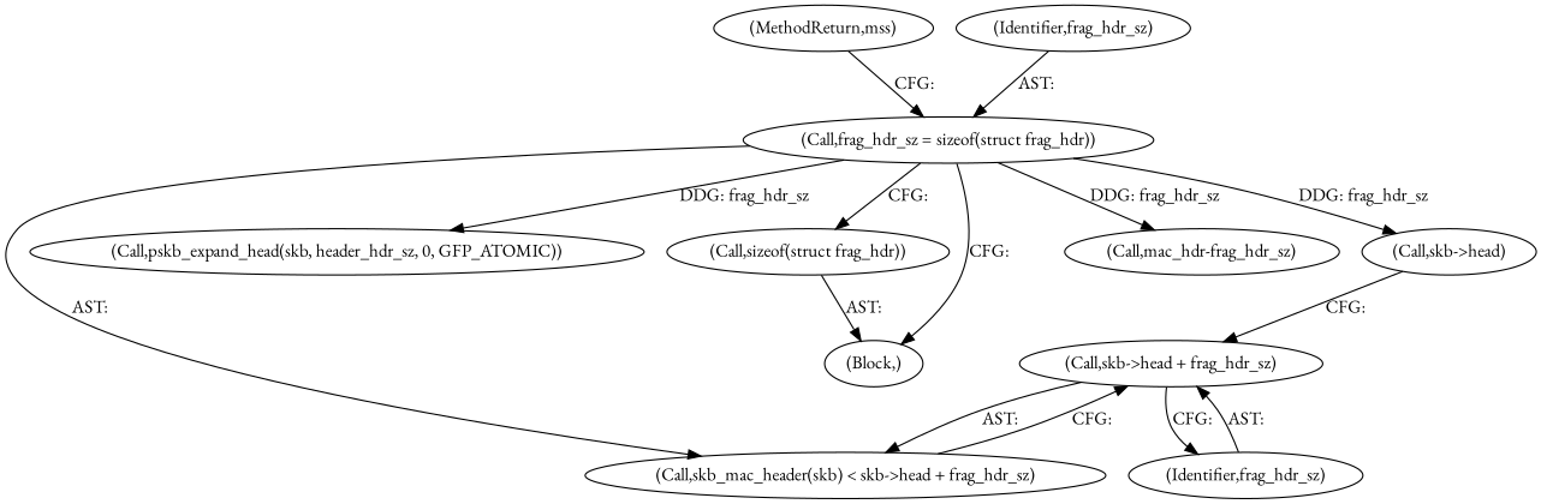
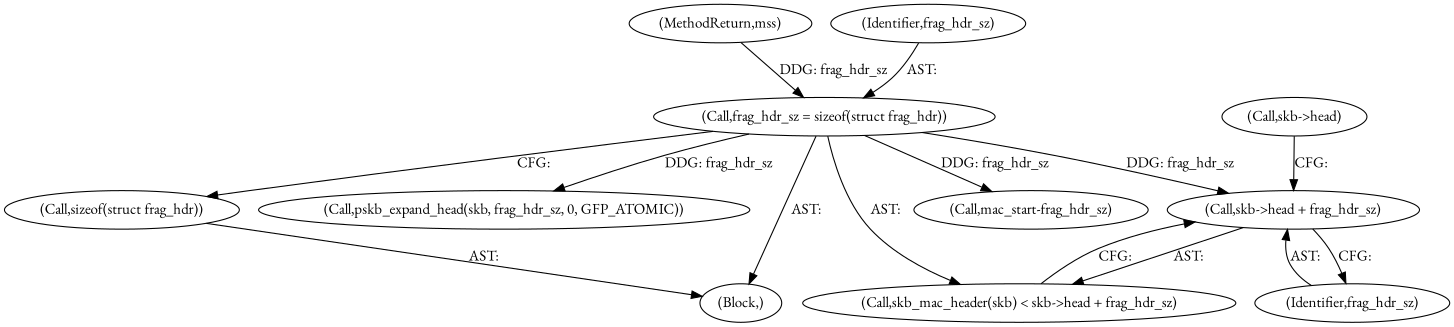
  digraph {
    fontname="EB Garamond"
    node [fontname="EB Garamond"]
    edge [fontname="EB Garamond"]
    n1 [label="(Call,skb->head + frag_hdr_sz)"]
    n2 [label="(Identifier,frag_hdr_sz)"]
    n3 [label="(Call,skb_mac_header(skb) < skb->head + frag_hdr_sz)"]
    n4 [label="(Call,frag_hdr_sz = sizeof(struct frag_hdr))"]
-   n5 [label="(Call,pskb_expand_head(skb, header_hdr_sz, 0, GFP_ATOMIC))"]
+   n5 [label="(Call,pskb_expand_head(skb, frag_hdr_sz, 0, GFP_ATOMIC))"]
    n6 [label="(Call,sizeof(struct frag_hdr))"]
    n7 [label="(Block,)"]
-   n8 [label="(Call,mac_hdr-frag_hdr_sz)"]
+   n8 [label="(Call,mac_start-frag_hdr_sz)"]
    n9 [label="(MethodReturn,mss)"]
    n10 [label="(Identifier,frag_hdr_sz)"]
    n11 [label="(Call,skb->head)"]
    n1 -> n2 [label="CFG: "]
    n1 -> n3 [label="AST: "]
    n2 -> n1 [label="AST: "]
    n3 -> n1 [label="CFG: "]
-   n4 -> n11 [label="DDG: frag_hdr_sz"]
+   n4 -> n1 [label="DDG: frag_hdr_sz"]
    n4 -> n3 [label="AST: "]
    n4 -> n5 [label="DDG: frag_hdr_sz"]
    n4 -> n6 [label="CFG: "]
-   n4 -> n7 [label="CFG: "]
+   n4 -> n7 [label="AST: "]
    n4 -> n8 [label="DDG: frag_hdr_sz"]
    n6 -> n7 [label="AST: "]
-   n9 -> n4 [label="CFG: "]
+   n9 -> n4 [label="DDG: frag_hdr_sz"]
    n10 -> n4 [label="AST: "]
    n11 -> n1 [label="CFG: "]
  }
